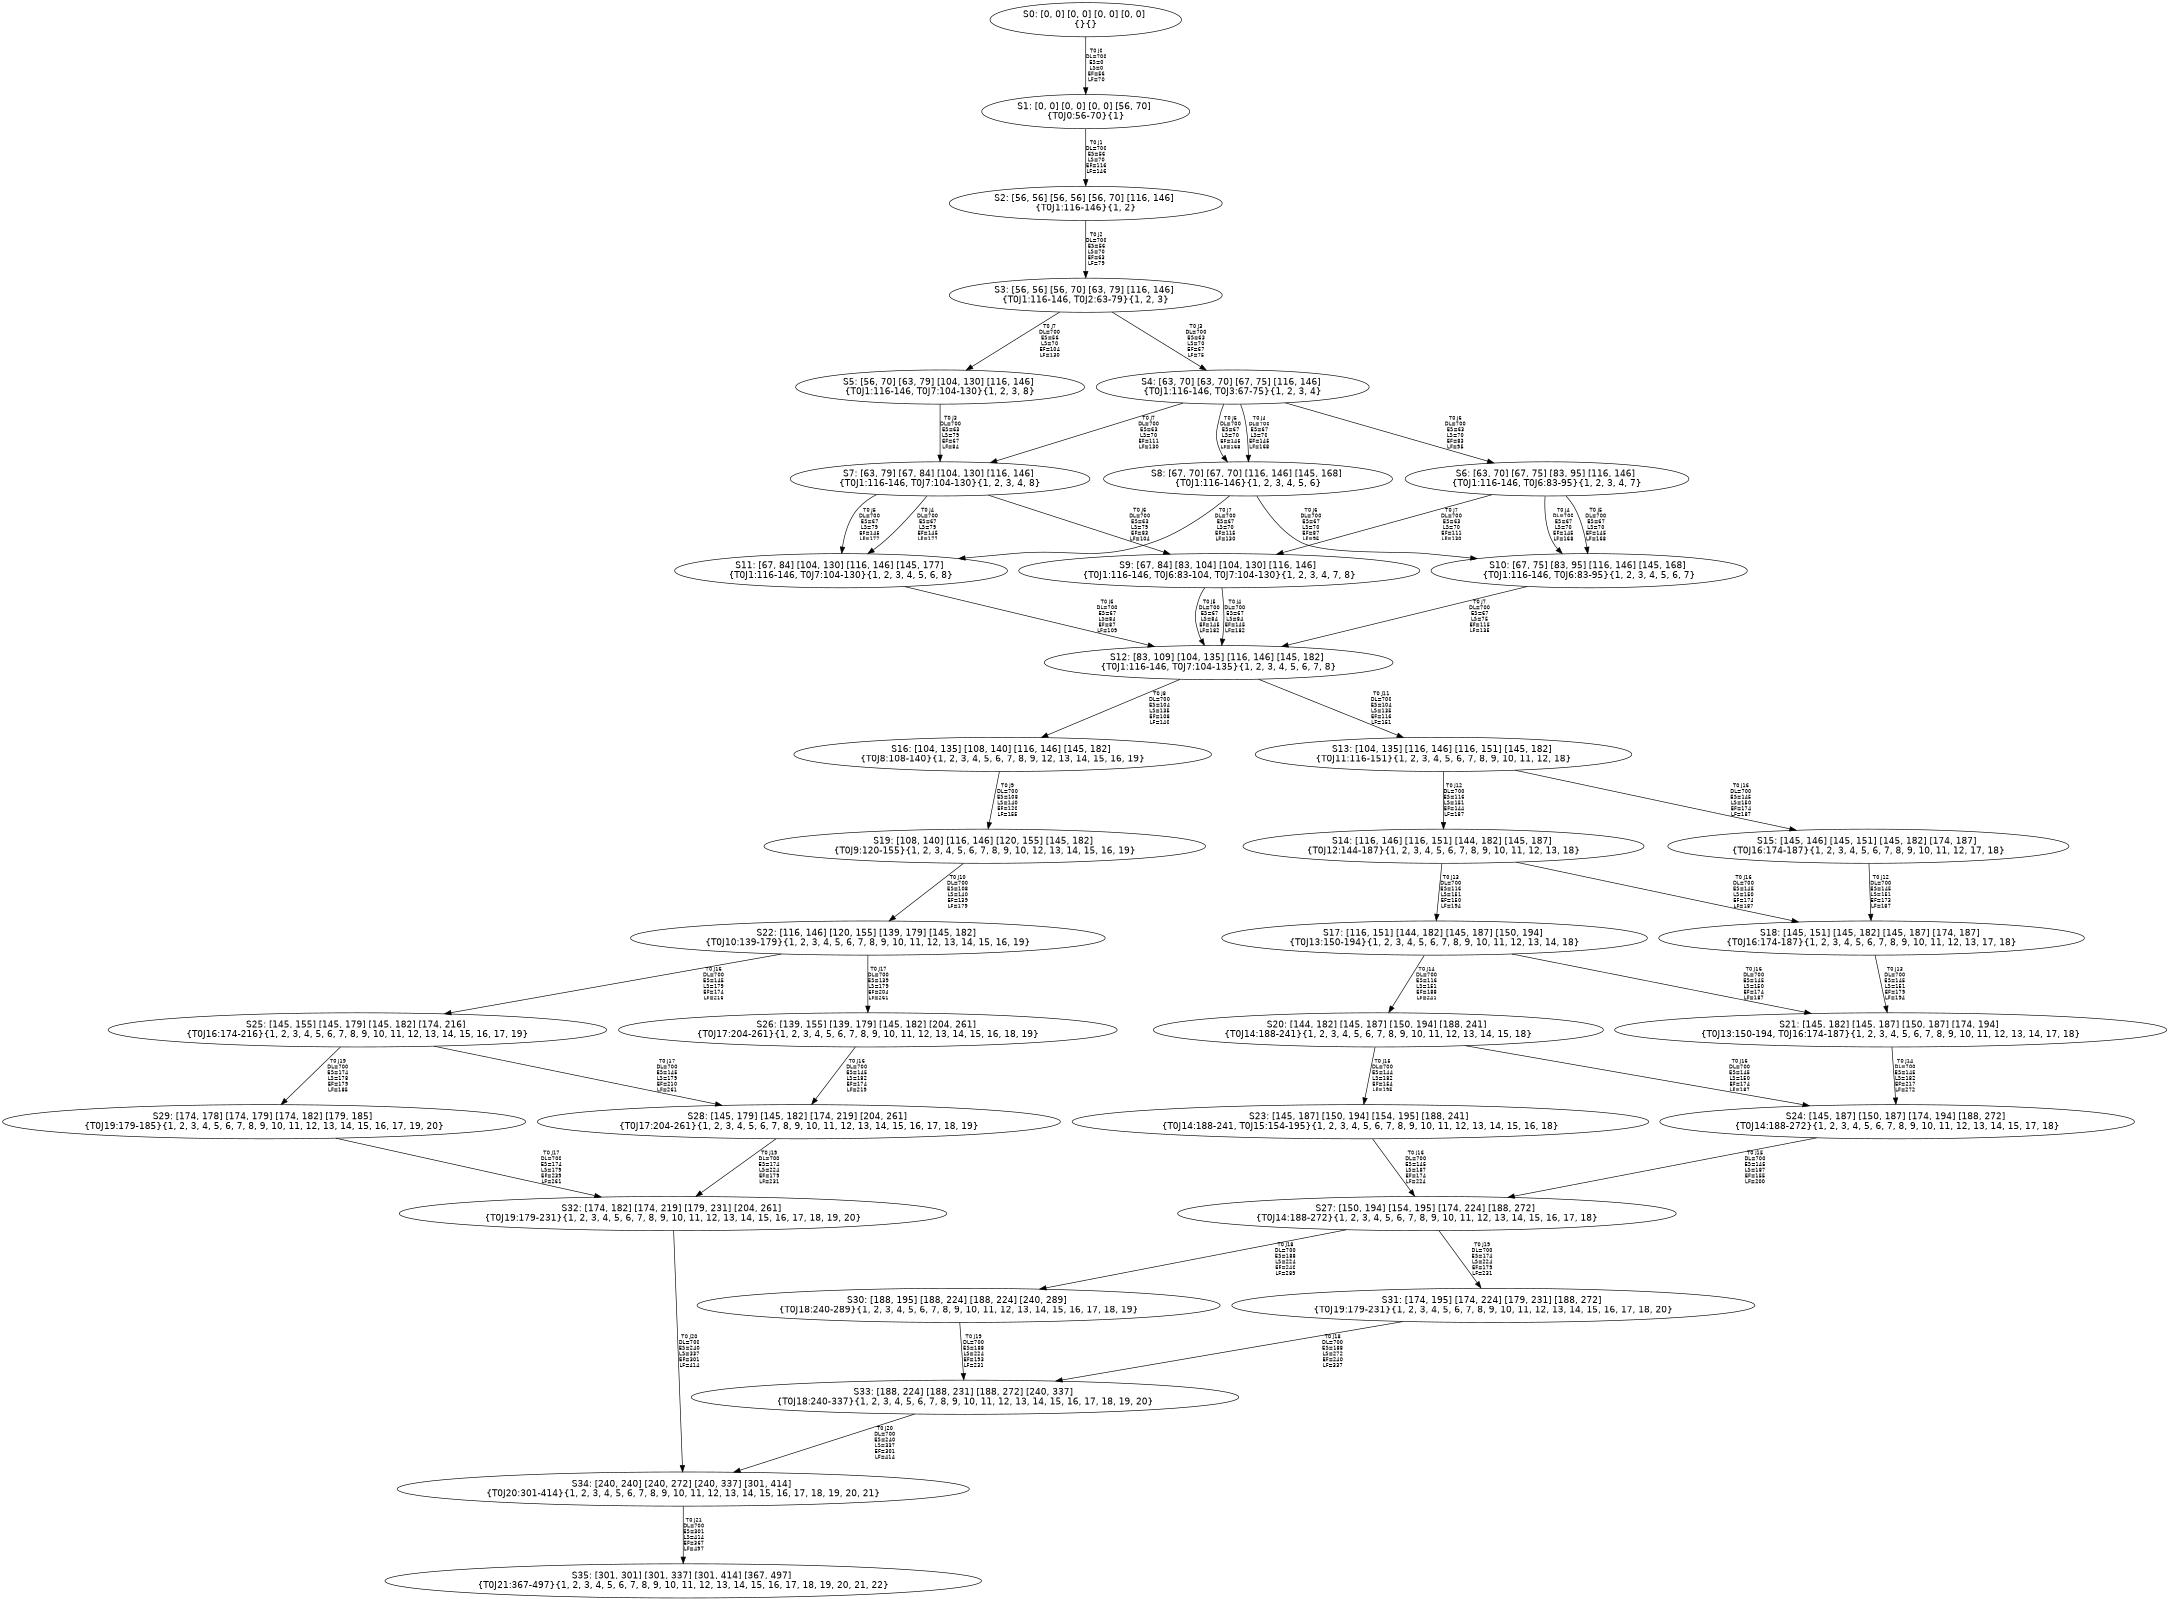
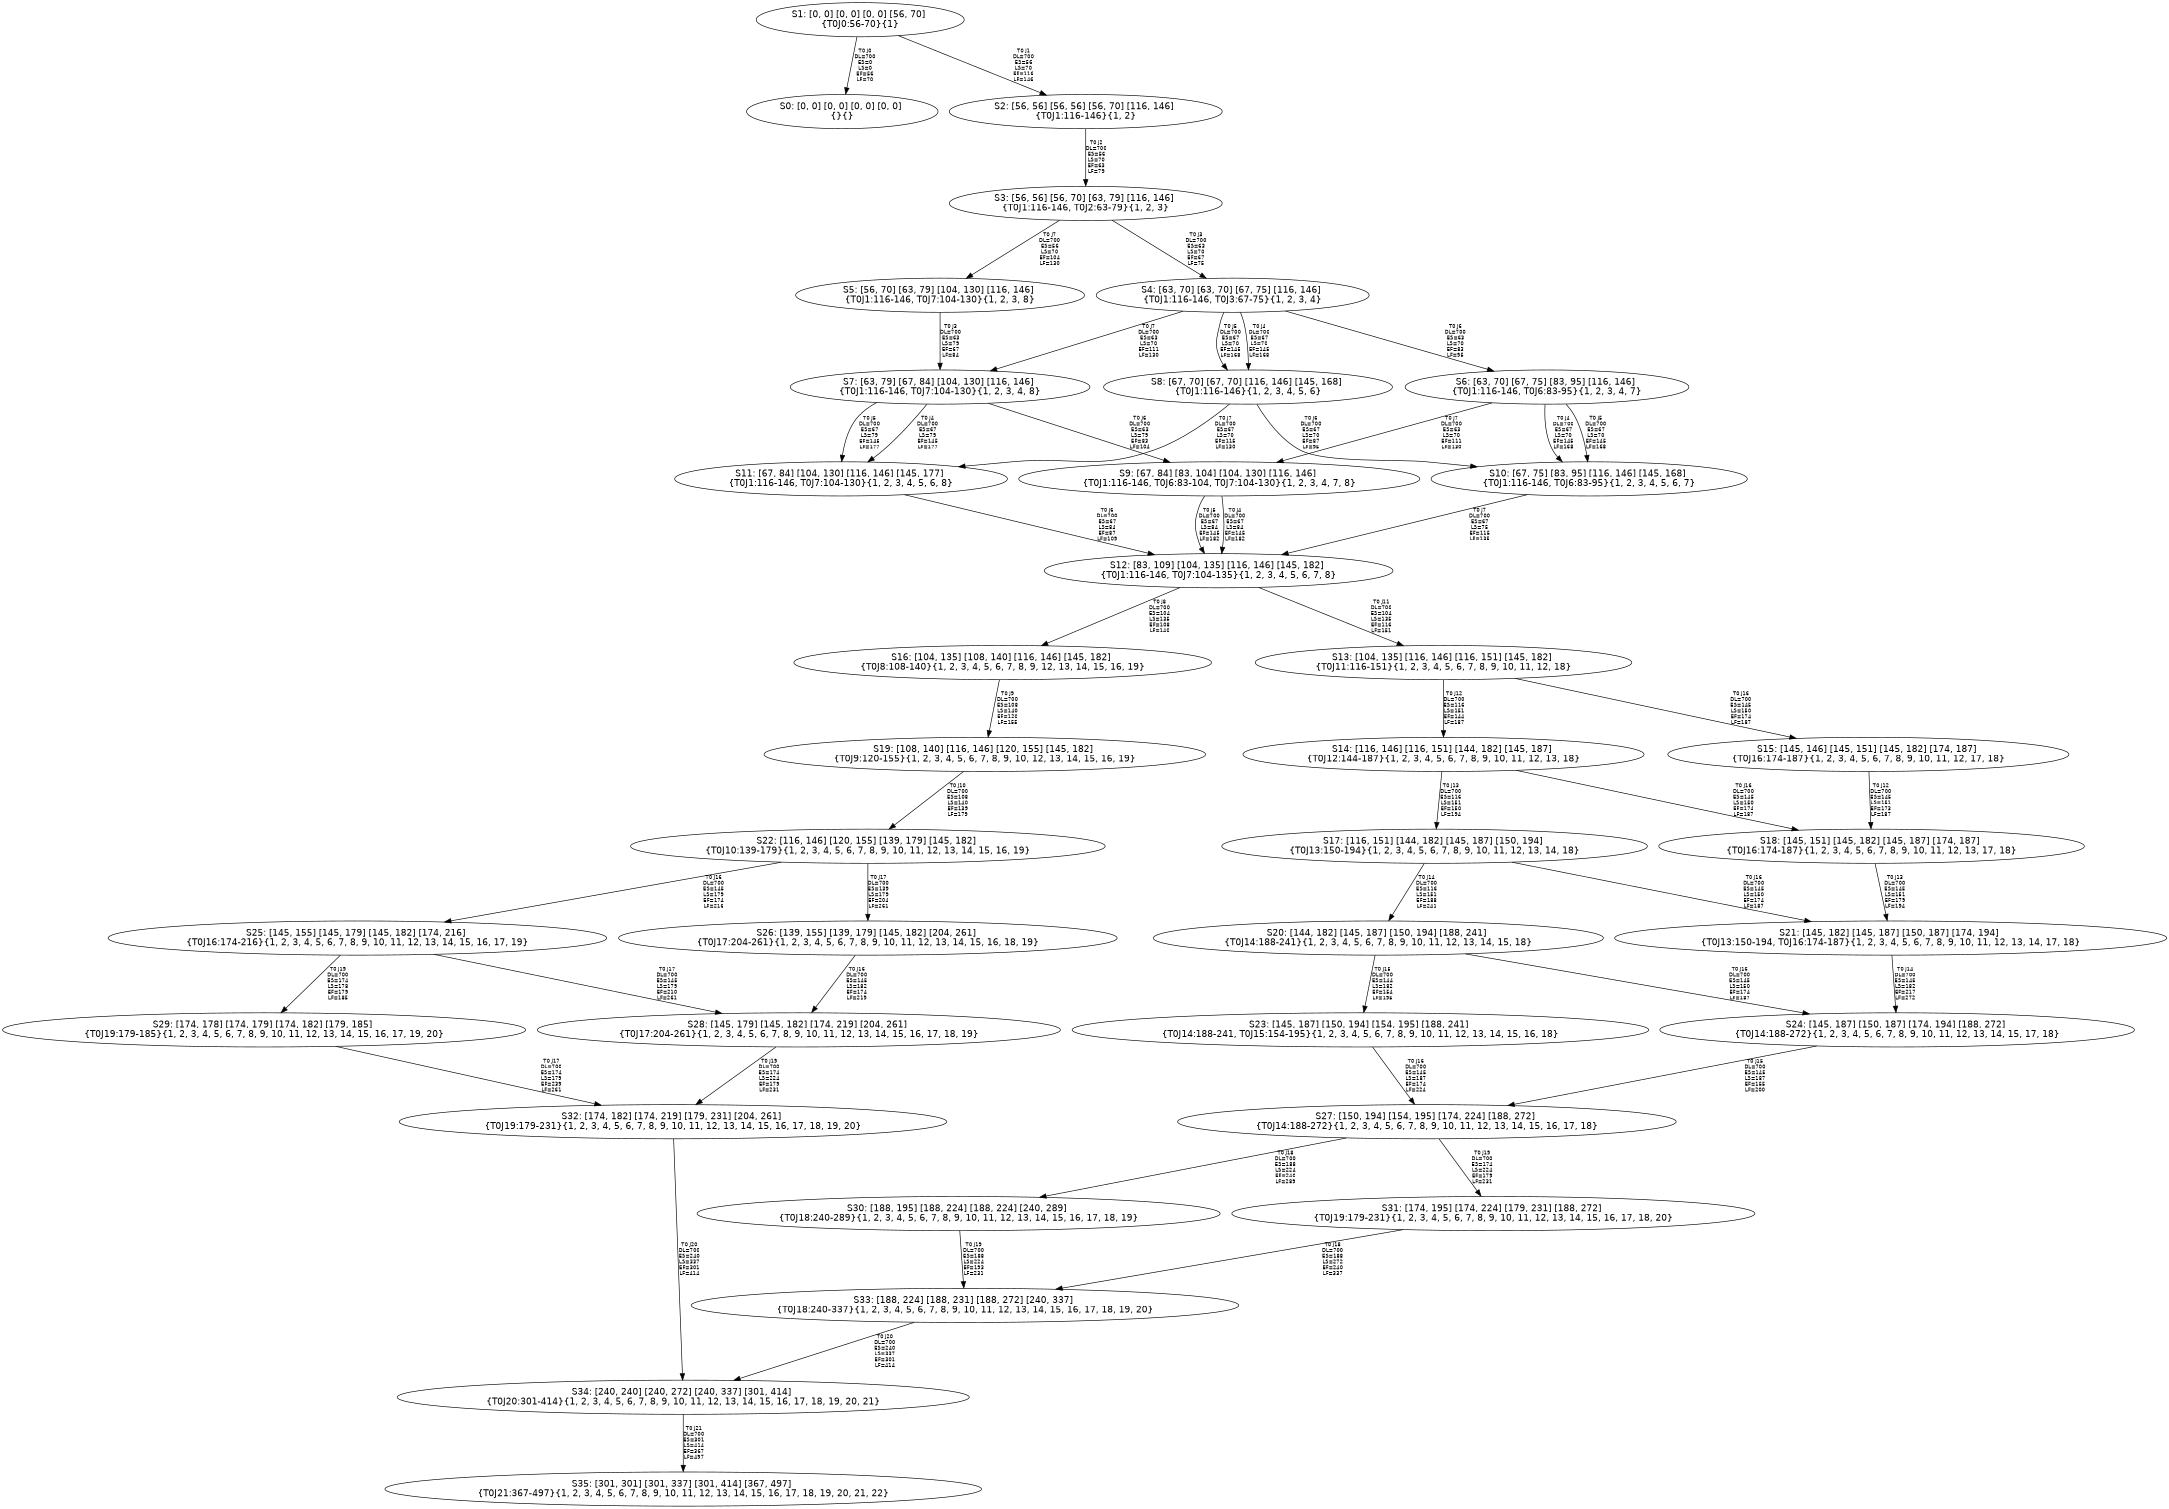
  digraph {
    fontname="DejaVu Sans"
    node [fontname="DejaVu Sans"]
    edge [fontsize=8 fontname="DejaVu Sans"]
    n1 [label="S0: [0, 0] [0, 0] [0, 0] [0, 0] \n{}{}"]
    n2 [label="S1: [0, 0] [0, 0] [0, 0] [56, 70] \n{T0J0:56-70}{1}"]
    n3 [label="S2: [56, 56] [56, 56] [56, 70] [116, 146] \n{T0J1:116-146}{1, 2}"]
    n4 [label="S3: [56, 56] [56, 70] [63, 79] [116, 146] \n{T0J1:116-146, T0J2:63-79}{1, 2, 3}"]
    n5 [label="S4: [63, 70] [63, 70] [67, 75] [116, 146] \n{T0J1:116-146, T0J3:67-75}{1, 2, 3, 4}"]
    n6 [label="S5: [56, 70] [63, 79] [104, 130] [116, 146] \n{T0J1:116-146, T0J7:104-130}{1, 2, 3, 8}"]
    n7 [label="S6: [63, 70] [67, 75] [83, 95] [116, 146] \n{T0J1:116-146, T0J6:83-95}{1, 2, 3, 4, 7}"]
    n8 [label="S7: [63, 79] [67, 84] [104, 130] [116, 146] \n{T0J1:116-146, T0J7:104-130}{1, 2, 3, 4, 8}"]
    n9 [label="S8: [67, 70] [67, 70] [116, 146] [145, 168] \n{T0J1:116-146}{1, 2, 3, 4, 5, 6}"]
    n10 [label="S9: [67, 84] [83, 104] [104, 130] [116, 146] \n{T0J1:116-146, T0J6:83-104, T0J7:104-130}{1, 2, 3, 4, 7, 8}"]
    n11 [label="S10: [67, 75] [83, 95] [116, 146] [145, 168] \n{T0J1:116-146, T0J6:83-95}{1, 2, 3, 4, 5, 6, 7}"]
    n12 [label="S11: [67, 84] [104, 130] [116, 146] [145, 177] \n{T0J1:116-146, T0J7:104-130}{1, 2, 3, 4, 5, 6, 8}"]
    n13 [label="S12: [83, 109] [104, 135] [116, 146] [145, 182] \n{T0J1:116-146, T0J7:104-135}{1, 2, 3, 4, 5, 6, 7, 8}"]
    n14 [label="S13: [104, 135] [116, 146] [116, 151] [145, 182] \n{T0J11:116-151}{1, 2, 3, 4, 5, 6, 7, 8, 9, 10, 11, 12, 18}"]
    n15 [label="S16: [104, 135] [108, 140] [116, 146] [145, 182] \n{T0J8:108-140}{1, 2, 3, 4, 5, 6, 7, 8, 9, 12, 13, 14, 15, 16, 19}"]
    n16 [label="S14: [116, 146] [116, 151] [144, 182] [145, 187] \n{T0J12:144-187}{1, 2, 3, 4, 5, 6, 7, 8, 9, 10, 11, 12, 13, 18}"]
    n17 [label="S15: [145, 146] [145, 151] [145, 182] [174, 187] \n{T0J16:174-187}{1, 2, 3, 4, 5, 6, 7, 8, 9, 10, 11, 12, 17, 18}"]
    n18 [label="S17: [116, 151] [144, 182] [145, 187] [150, 194] \n{T0J13:150-194}{1, 2, 3, 4, 5, 6, 7, 8, 9, 10, 11, 12, 13, 14, 18}"]
    n19 [label="S18: [145, 151] [145, 182] [145, 187] [174, 187] \n{T0J16:174-187}{1, 2, 3, 4, 5, 6, 7, 8, 9, 10, 11, 12, 13, 17, 18}"]
    n20 [label="S19: [108, 140] [116, 146] [120, 155] [145, 182] \n{T0J9:120-155}{1, 2, 3, 4, 5, 6, 7, 8, 9, 10, 12, 13, 14, 15, 16, 19}"]
    n21 [label="S20: [144, 182] [145, 187] [150, 194] [188, 241] \n{T0J14:188-241}{1, 2, 3, 4, 5, 6, 7, 8, 9, 10, 11, 12, 13, 14, 15, 18}"]
    n22 [label="S21: [145, 182] [145, 187] [150, 187] [174, 194] \n{T0J13:150-194, T0J16:174-187}{1, 2, 3, 4, 5, 6, 7, 8, 9, 10, 11, 12, 13, 14, 17, 18}"]
    n23 [label="S22: [116, 146] [120, 155] [139, 179] [145, 182] \n{T0J10:139-179}{1, 2, 3, 4, 5, 6, 7, 8, 9, 10, 11, 12, 13, 14, 15, 16, 19}"]
    n24 [label="S23: [145, 187] [150, 194] [154, 195] [188, 241] \n{T0J14:188-241, T0J15:154-195}{1, 2, 3, 4, 5, 6, 7, 8, 9, 10, 11, 12, 13, 14, 15, 16, 18}"]
    n25 [label="S24: [145, 187] [150, 187] [174, 194] [188, 272] \n{T0J14:188-272}{1, 2, 3, 4, 5, 6, 7, 8, 9, 10, 11, 12, 13, 14, 15, 17, 18}"]
    n26 [label="S25: [145, 155] [145, 179] [145, 182] [174, 216] \n{T0J16:174-216}{1, 2, 3, 4, 5, 6, 7, 8, 9, 10, 11, 12, 13, 14, 15, 16, 17, 19}"]
    n27 [label="S26: [139, 155] [139, 179] [145, 182] [204, 261] \n{T0J17:204-261}{1, 2, 3, 4, 5, 6, 7, 8, 9, 10, 11, 12, 13, 14, 15, 16, 18, 19}"]
    n28 [label="S27: [150, 194] [154, 195] [174, 224] [188, 272] \n{T0J14:188-272}{1, 2, 3, 4, 5, 6, 7, 8, 9, 10, 11, 12, 13, 14, 15, 16, 17, 18}"]
    n29 [label="S28: [145, 179] [145, 182] [174, 219] [204, 261] \n{T0J17:204-261}{1, 2, 3, 4, 5, 6, 7, 8, 9, 10, 11, 12, 13, 14, 15, 16, 17, 18, 19}"]
    n30 [label="S29: [174, 178] [174, 179] [174, 182] [179, 185] \n{T0J19:179-185}{1, 2, 3, 4, 5, 6, 7, 8, 9, 10, 11, 12, 13, 14, 15, 16, 17, 19, 20}"]
    n31 [label="S30: [188, 195] [188, 224] [188, 224] [240, 289] \n{T0J18:240-289}{1, 2, 3, 4, 5, 6, 7, 8, 9, 10, 11, 12, 13, 14, 15, 16, 17, 18, 19}"]
    n32 [label="S31: [174, 195] [174, 224] [179, 231] [188, 272] \n{T0J19:179-231}{1, 2, 3, 4, 5, 6, 7, 8, 9, 10, 11, 12, 13, 14, 15, 16, 17, 18, 20}"]
    n33 [label="S32: [174, 182] [174, 219] [179, 231] [204, 261] \n{T0J19:179-231}{1, 2, 3, 4, 5, 6, 7, 8, 9, 10, 11, 12, 13, 14, 15, 16, 17, 18, 19, 20}"]
    n34 [label="S33: [188, 224] [188, 231] [188, 272] [240, 337] \n{T0J18:240-337}{1, 2, 3, 4, 5, 6, 7, 8, 9, 10, 11, 12, 13, 14, 15, 16, 17, 18, 19, 20}"]
    n35 [label="S34: [240, 240] [240, 272] [240, 337] [301, 414] \n{T0J20:301-414}{1, 2, 3, 4, 5, 6, 7, 8, 9, 10, 11, 12, 13, 14, 15, 16, 17, 18, 19, 20, 21}"]
    n36 [label="S35: [301, 301] [301, 337] [301, 414] [367, 497] \n{T0J21:367-497}{1, 2, 3, 4, 5, 6, 7, 8, 9, 10, 11, 12, 13, 14, 15, 16, 17, 18, 19, 20, 21, 22}"]
-   n1 -> n2 [label="T0 J0\nDL=700\nES=0\nLS=0\nEF=56\nLF=70"]
+   n2 -> n1 [label="T0 J0\nDL=700\nES=0\nLS=0\nEF=56\nLF=70"]
    n2 -> n3 [label="T0 J1\nDL=700\nES=56\nLS=70\nEF=116\nLF=146"]
    n3 -> n4 [label="T0 J2\nDL=700\nES=56\nLS=70\nEF=63\nLF=79"]
    n4 -> n5 [label="T0 J3\nDL=700\nES=63\nLS=70\nEF=67\nLF=75"]
    n4 -> n6 [label="T0 J7\nDL=700\nES=56\nLS=70\nEF=104\nLF=130"]
    n5 -> n7 [label="T0 J6\nDL=700\nES=63\nLS=70\nEF=83\nLF=95"]
    n5 -> n8 [label="T0 J7\nDL=700\nES=63\nLS=70\nEF=111\nLF=130"]
    n5 -> n9 [label="T0 J4\nDL=700\nES=67\nLS=70\nEF=145\nLF=168"]
    n5 -> n9 [label="T0 J5\nDL=700\nES=67\nLS=70\nEF=145\nLF=168"]
    n6 -> n8 [label="T0 J3\nDL=700\nES=63\nLS=79\nEF=67\nLF=84"]
    n7 -> n10 [label="T0 J7\nDL=700\nES=63\nLS=70\nEF=111\nLF=130"]
    n7 -> n11 [label="T0 J4\nDL=700\nES=67\nLS=70\nEF=145\nLF=168"]
    n7 -> n11 [label="T0 J5\nDL=700\nES=67\nLS=70\nEF=145\nLF=168"]
    n8 -> n10 [label="T0 J6\nDL=700\nES=63\nLS=79\nEF=83\nLF=104"]
    n8 -> n12 [label="T0 J4\nDL=700\nES=67\nLS=79\nEF=145\nLF=177"]
    n8 -> n12 [label="T0 J5\nDL=700\nES=67\nLS=79\nEF=145\nLF=177"]
    n9 -> n11 [label="T0 J6\nDL=700\nES=67\nLS=70\nEF=87\nLF=95"]
    n9 -> n12 [label="T0 J7\nDL=700\nES=67\nLS=70\nEF=115\nLF=130"]
    n10 -> n13 [label="T0 J4\nDL=700\nES=67\nLS=84\nEF=145\nLF=182"]
    n10 -> n13 [label="T0 J5\nDL=700\nES=67\nLS=84\nEF=145\nLF=182"]
    n11 -> n13 [label="T0 J7\nDL=700\nES=67\nLS=75\nEF=115\nLF=135"]
    n12 -> n13 [label="T0 J6\nDL=700\nES=67\nLS=84\nEF=87\nLF=109"]
    n13 -> n14 [label="T0 J11\nDL=700\nES=104\nLS=135\nEF=116\nLF=151"]
    n13 -> n15 [label="T0 J8\nDL=700\nES=104\nLS=135\nEF=108\nLF=140"]
    n14 -> n16 [label="T0 J12\nDL=700\nES=116\nLS=151\nEF=144\nLF=187"]
    n14 -> n17 [label="T0 J16\nDL=700\nES=145\nLS=150\nEF=174\nLF=187"]
    n15 -> n20 [label="T0 J9\nDL=700\nES=108\nLS=140\nEF=120\nLF=155"]
    n16 -> n18 [label="T0 J13\nDL=700\nES=116\nLS=151\nEF=150\nLF=194"]
    n16 -> n19 [label="T0 J16\nDL=700\nES=145\nLS=150\nEF=174\nLF=187"]
    n17 -> n19 [label="T0 J12\nDL=700\nES=145\nLS=151\nEF=173\nLF=187"]
    n18 -> n21 [label="T0 J14\nDL=700\nES=116\nLS=151\nEF=188\nLF=241"]
    n18 -> n22 [label="T0 J16\nDL=700\nES=145\nLS=150\nEF=174\nLF=187"]
    n19 -> n22 [label="T0 J13\nDL=700\nES=145\nLS=151\nEF=179\nLF=194"]
    n20 -> n23 [label="T0 J10\nDL=700\nES=108\nLS=140\nEF=139\nLF=179"]
    n21 -> n24 [label="T0 J15\nDL=700\nES=144\nLS=182\nEF=154\nLF=195"]
    n21 -> n25 [label="T0 J16\nDL=700\nES=145\nLS=150\nEF=174\nLF=187"]
    n22 -> n25 [label="T0 J14\nDL=700\nES=145\nLS=182\nEF=217\nLF=272"]
    n23 -> n26 [label="T0 J16\nDL=700\nES=145\nLS=179\nEF=174\nLF=216"]
    n23 -> n27 [label="T0 J17\nDL=700\nES=139\nLS=179\nEF=204\nLF=261"]
    n24 -> n28 [label="T0 J16\nDL=700\nES=145\nLS=187\nEF=174\nLF=224"]
    n25 -> n28 [label="T0 J15\nDL=700\nES=145\nLS=187\nEF=155\nLF=200"]
    n26 -> n29 [label="T0 J17\nDL=700\nES=145\nLS=179\nEF=210\nLF=261"]
    n26 -> n30 [label="T0 J19\nDL=700\nES=174\nLS=178\nEF=179\nLF=185"]
    n27 -> n29 [label="T0 J16\nDL=700\nES=145\nLS=182\nEF=174\nLF=219"]
    n28 -> n31 [label="T0 J18\nDL=700\nES=188\nLS=224\nEF=240\nLF=289"]
    n28 -> n32 [label="T0 J19\nDL=700\nES=174\nLS=224\nEF=179\nLF=231"]
    n29 -> n33 [label="T0 J19\nDL=700\nES=174\nLS=224\nEF=179\nLF=231"]
    n30 -> n33 [label="T0 J17\nDL=700\nES=174\nLS=179\nEF=239\nLF=261"]
    n31 -> n34 [label="T0 J19\nDL=700\nES=188\nLS=224\nEF=193\nLF=231"]
    n32 -> n34 [label="T0 J18\nDL=700\nES=188\nLS=272\nEF=240\nLF=337"]
    n33 -> n35 [label="T0 J20\nDL=700\nES=240\nLS=337\nEF=301\nLF=414"]
    n34 -> n35 [label="T0 J20\nDL=700\nES=240\nLS=337\nEF=301\nLF=414"]
    n35 -> n36 [label="T0 J21\nDL=700\nES=301\nLS=414\nEF=367\nLF=497"]
  }
